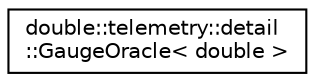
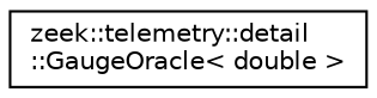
  digraph {
    rankdir=LR
-   n1 [color=black fillcolor=white fontname=Helvetica fontsize=10 height=0.2 label="double::telemetry::detail\l::GaugeOracle\< double \>" shape=record style=filled width=0.4]
+   n1 [color=black fillcolor=white fontname=Helvetica fontsize=10 height=0.2 label="zeek::telemetry::detail\l::GaugeOracle\< double \>" shape=record style=filled width=0.4]
  }
